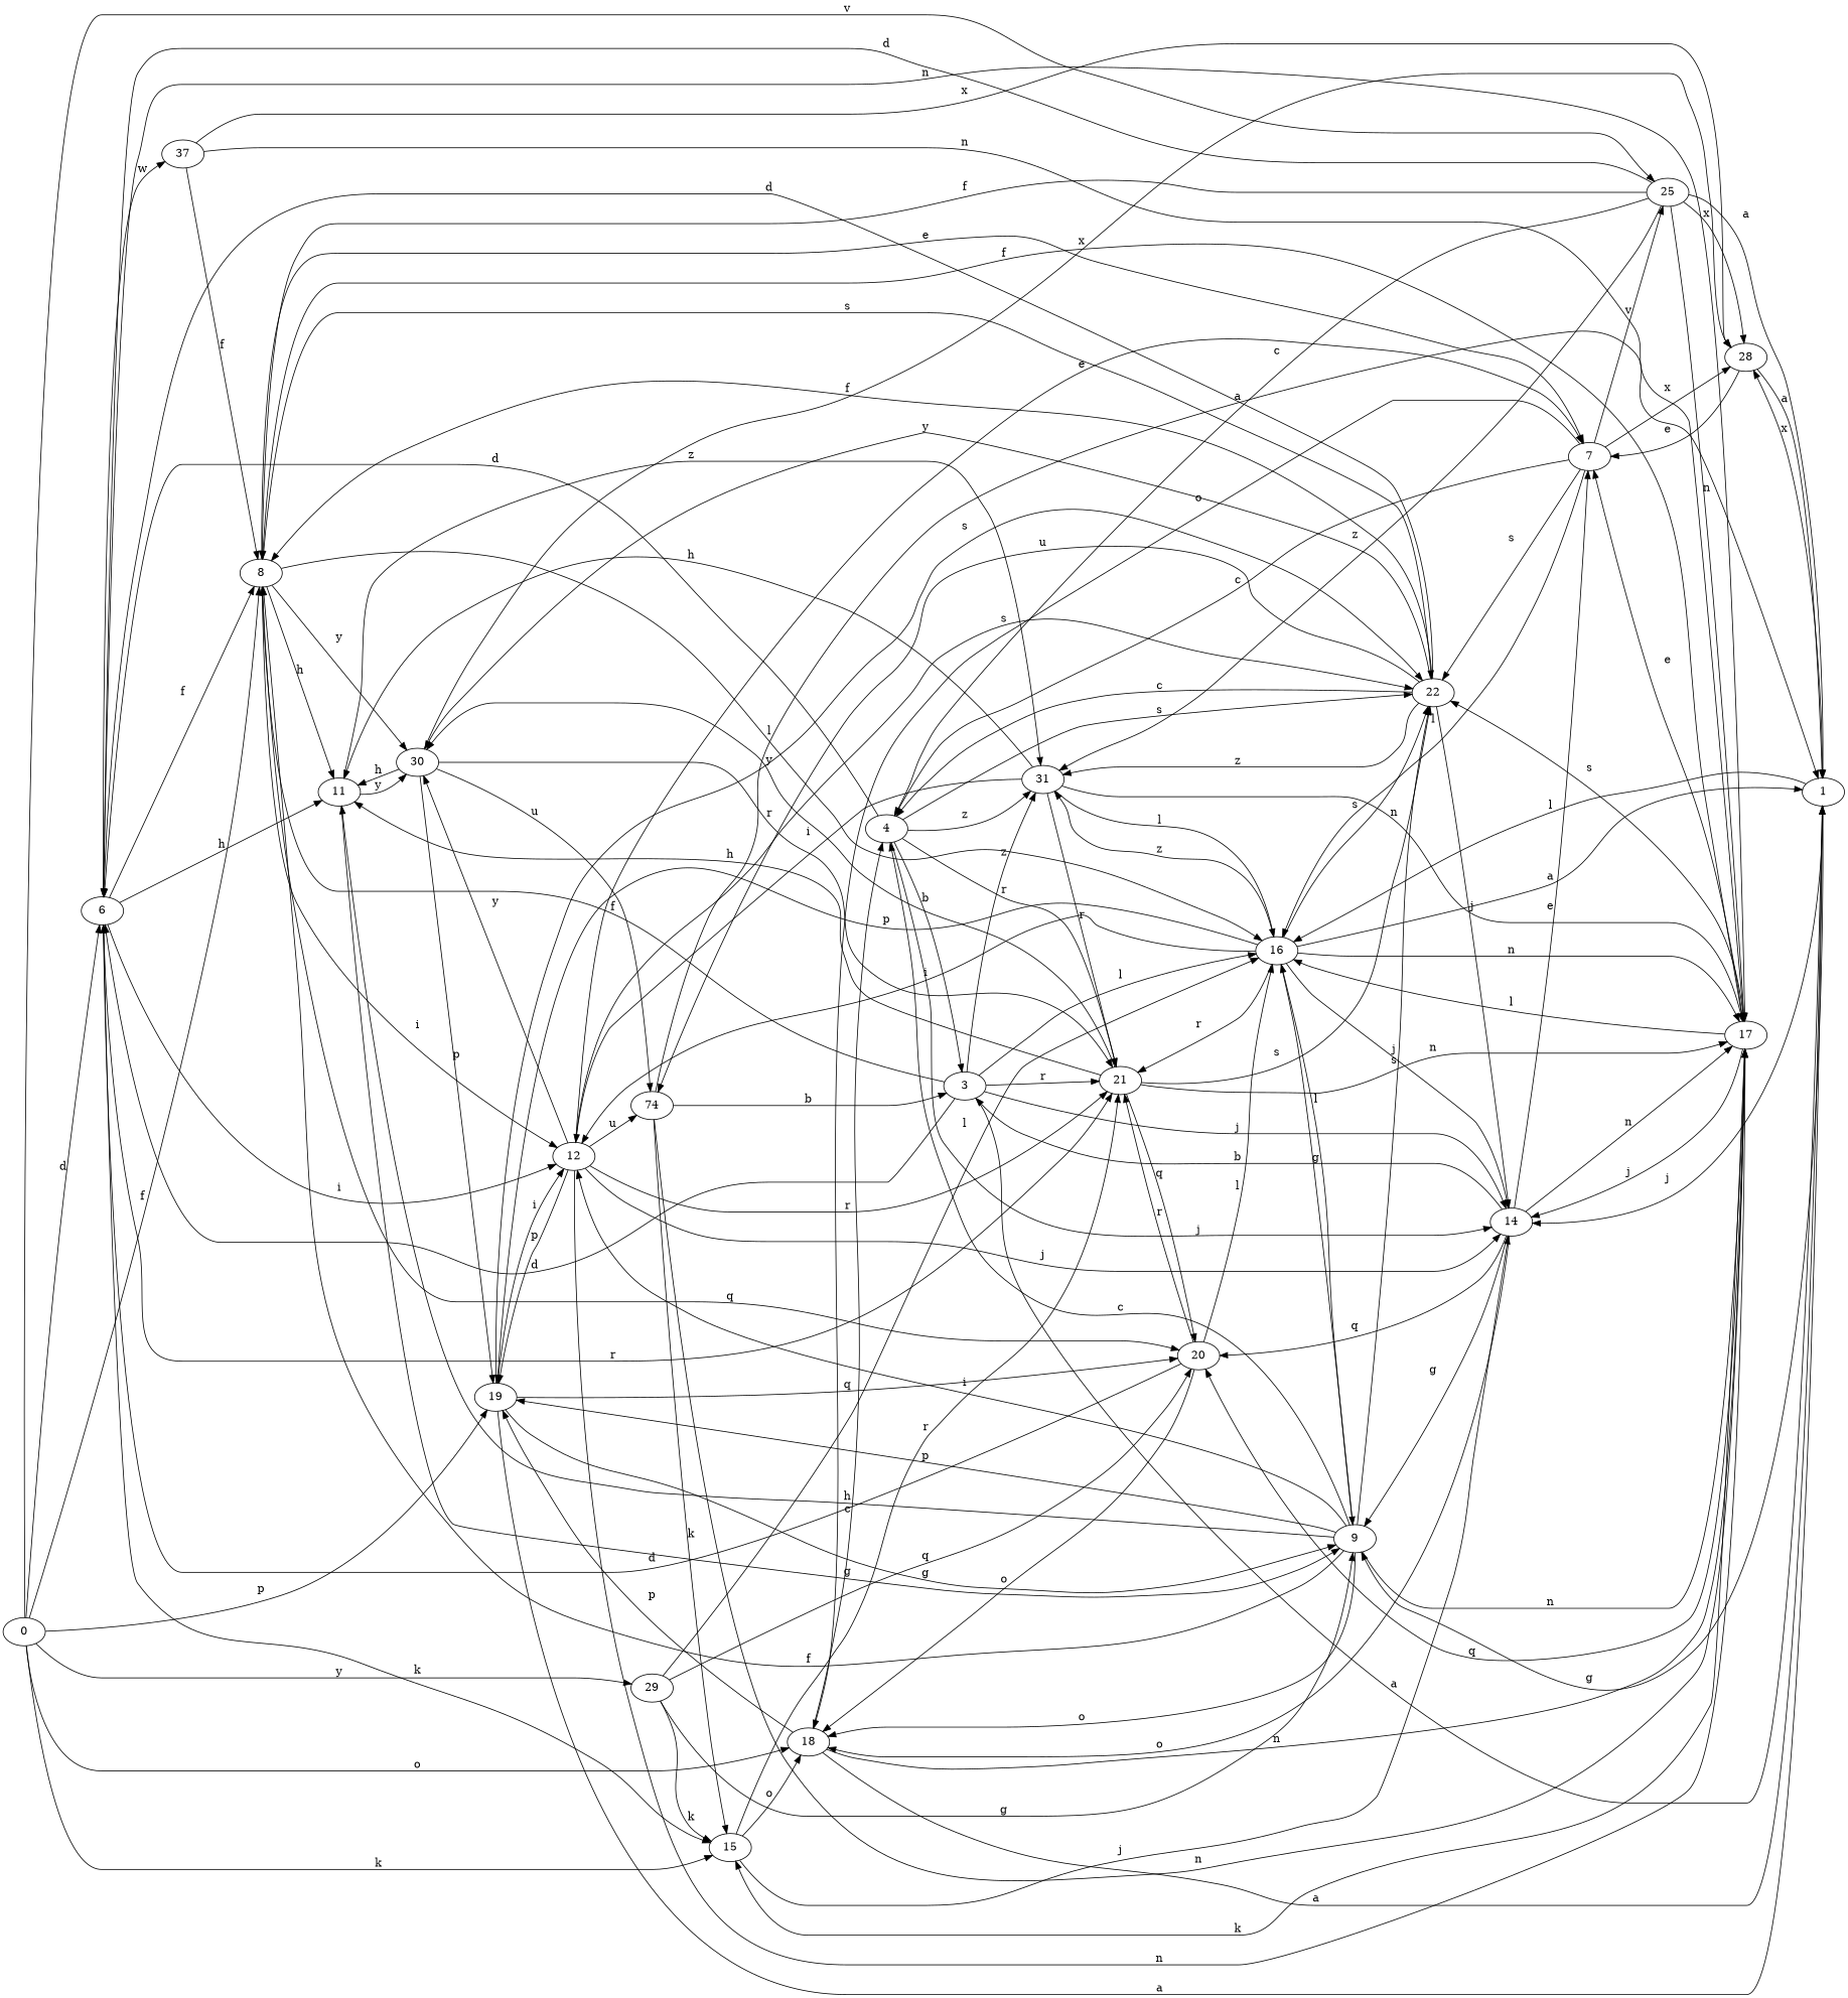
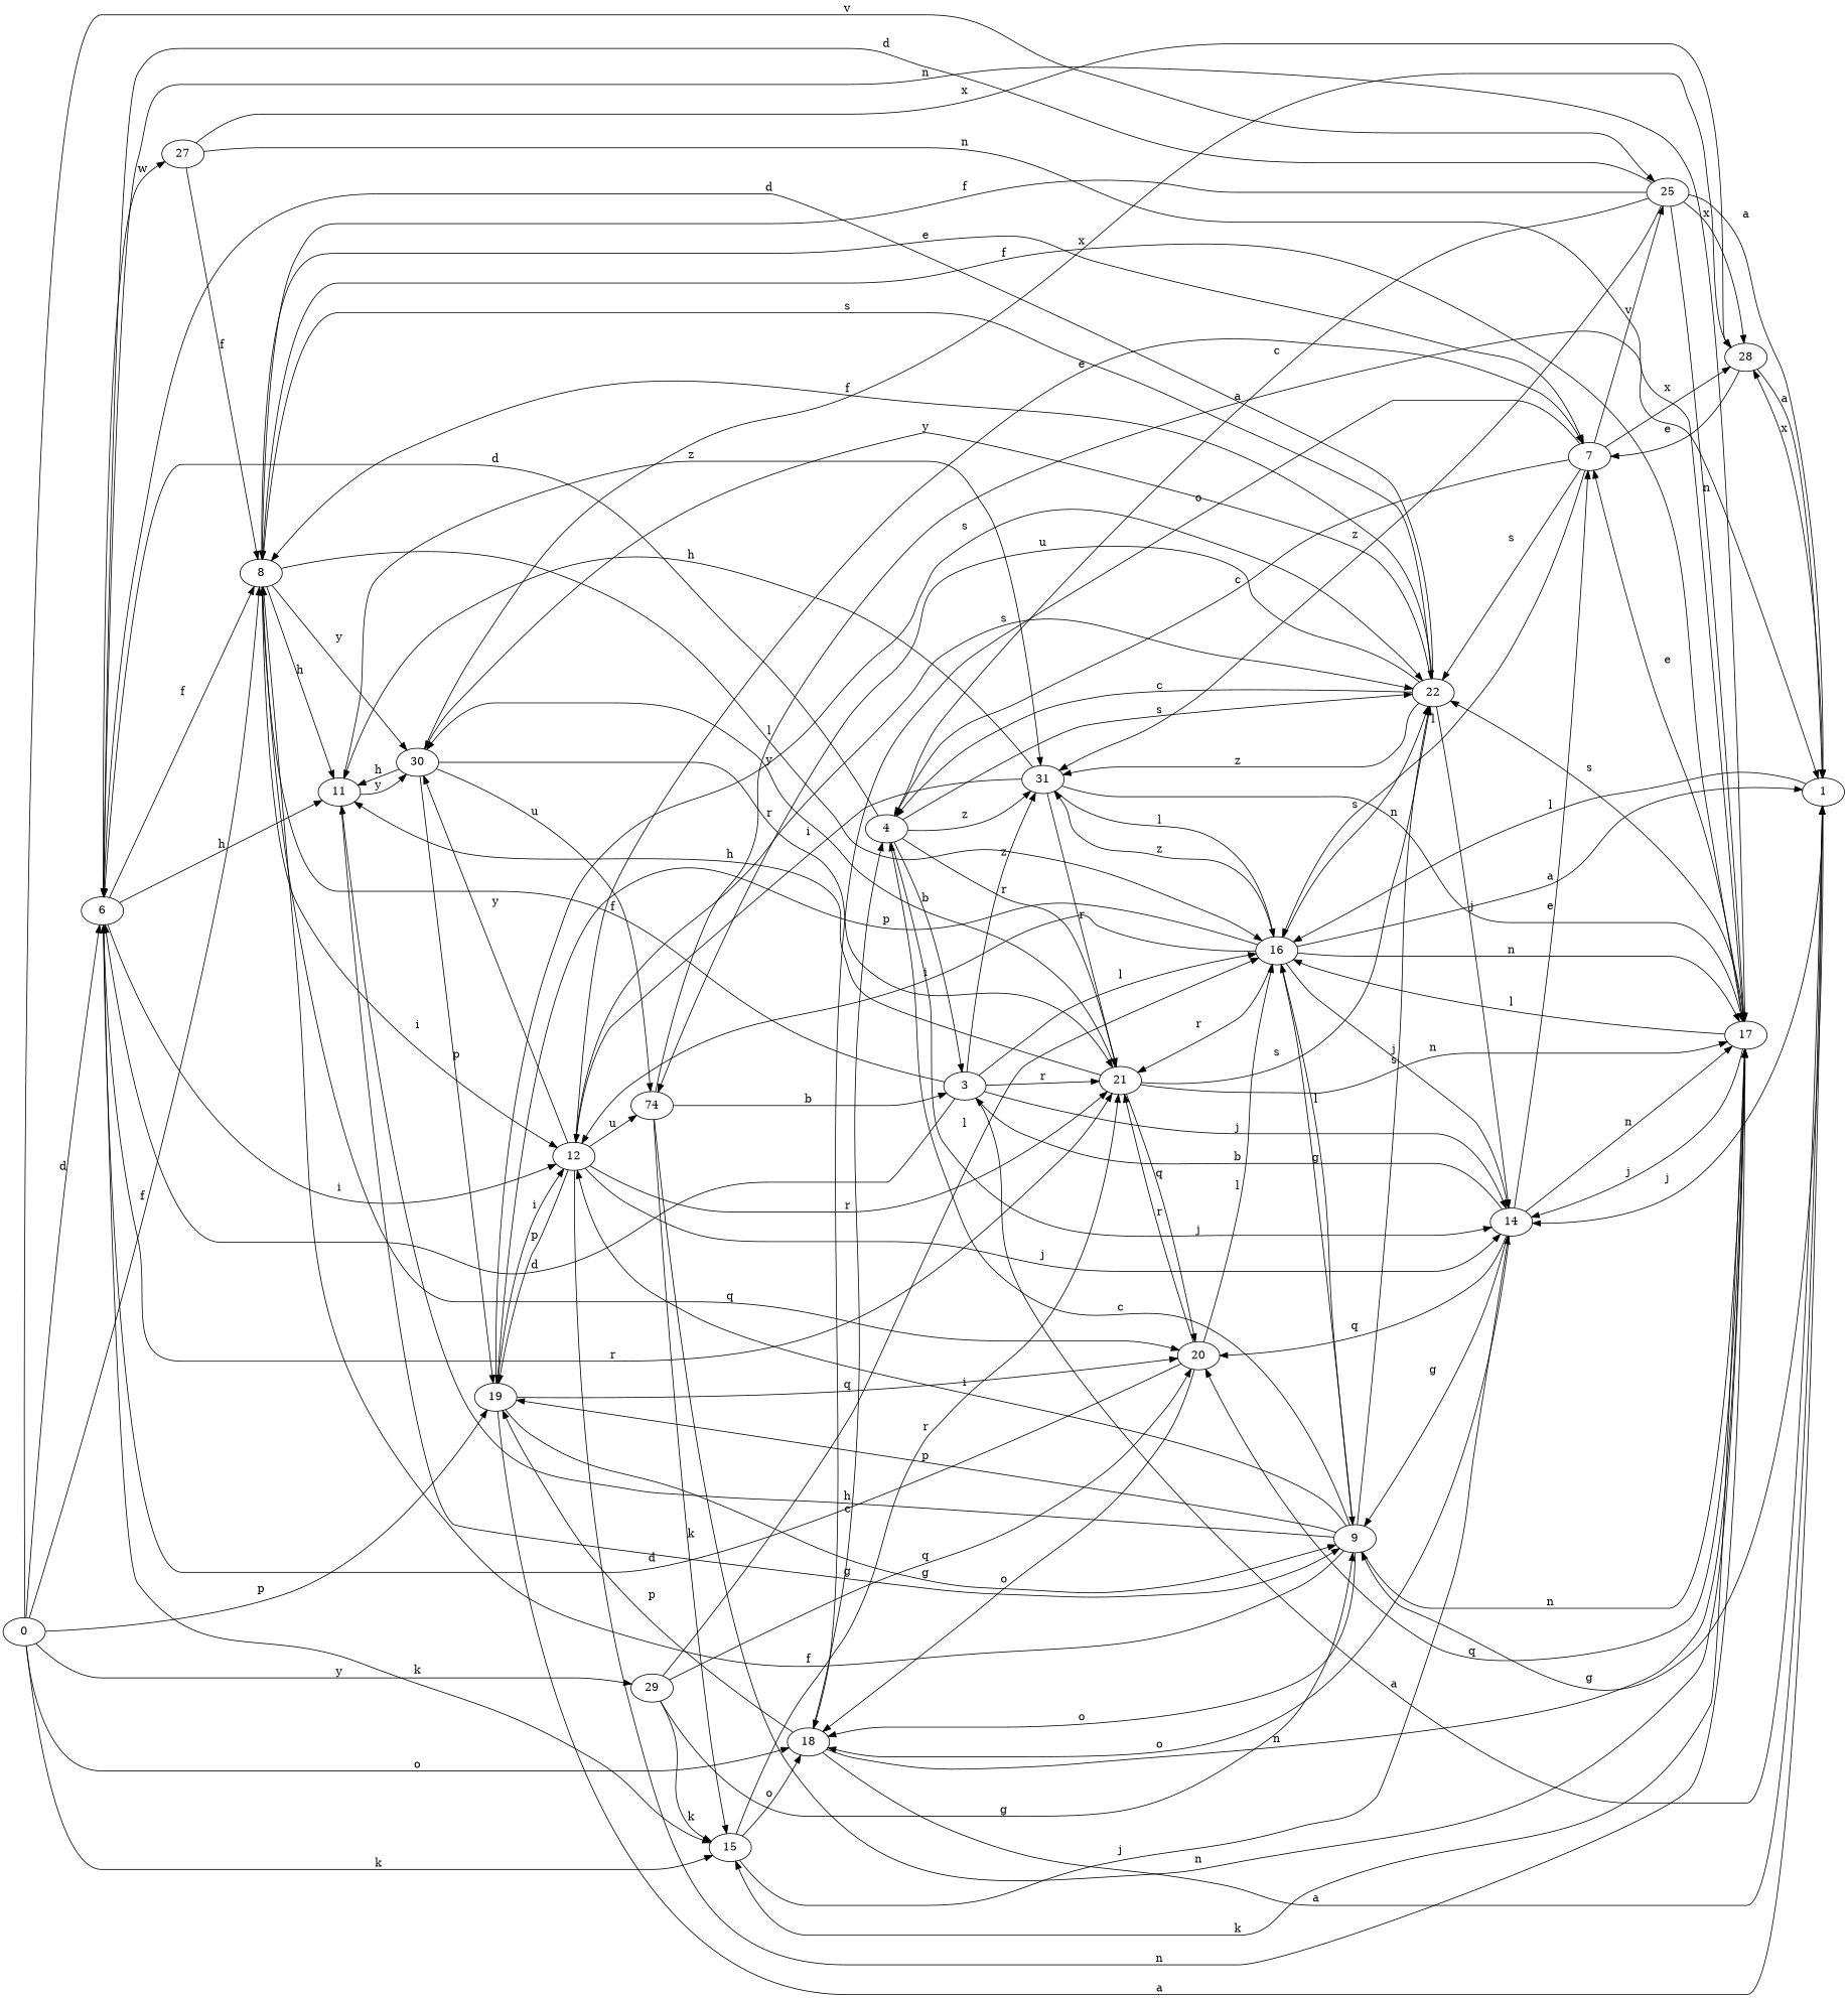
  strict digraph {
    rankdir=LR
    0
    6
    8
    15
    18
    19
    25
    29
    21
    11
    12
    17
-   27 [label=37]
+   27
    16
    22
    7
    20
    30
    14
    1
    4
    9
    28
    31
    3
    n26 [label=74]
    0 -> 6 [label=d]
    0 -> 8 [label=f]
    0 -> 15 [label=k]
    0 -> 18 [label=o]
    0 -> 19 [label=p]
    0 -> 25 [label=v]
    0 -> 29 [label=y]
    6 -> 8 [label=f]
    6 -> 15 [label=k]
    6 -> 21 [label=r]
    6 -> 11 [label=h]
    6 -> 12 [label=i]
    6 -> 17 [label=n]
    6 -> 27 [label=w]
    8 -> 11 [label=h]
    8 -> 12 [label=i]
    8 -> 16 [label=l]
    8 -> 22 [label=s]
    8 -> 7 [label=e]
    8 -> 20 [label=q]
    8 -> 30 [label=y]
    15 -> 18 [label=o]
    15 -> 21 [label=r]
    15 -> 14 [label=j]
    18 -> 19 [label=p]
    18 -> 17 [label=n]
    18 -> 1 [label=a]
    18 -> 4 [label=c]
    19 -> 12 [label=i]
    19 -> 22 [label=s]
    19 -> 20 [label=q]
    19 -> 1 [label=a]
    19 -> 9 [label=g]
    25 -> 6 [label=d]
    25 -> 8 [label=f]
    25 -> 17 [label=n]
    25 -> 1 [label=a]
    25 -> 4 [label=c]
    25 -> 28 [label=x]
    25 -> 31 [label=z]
    29 -> 15 [label=k]
    29 -> 16 [label=l]
    29 -> 20 [label=q]
    29 -> 9 [label=g]
    21 -> 11 [label=h]
    21 -> 17 [label=n]
    21 -> 22 [label=s]
    21 -> 20 [label=q]
    21 -> 30 [label=y]
    11 -> 30 [label=y]
    11 -> 9 [label=g]
    11 -> 31 [label=z]
    12 -> 19 [label=p]
    12 -> 21 [label=r]
    12 -> 17 [label=n]
    12 -> 22 [label=s]
    12 -> 7 [label=e]
    12 -> 30 [label=y]
    12 -> 14 [label=j]
    12 -> n26 [label=u]
    17 -> 8 [label=f]
    17 -> 15 [label=k]
    17 -> 16 [label=l]
    17 -> 22 [label=s]
    17 -> 7 [label=e]
    17 -> 20 [label=q]
    17 -> 14 [label=j]
    27 -> 8 [label=f]
    27 -> 17 [label=n]
    27 -> 28 [label=x]
    16 -> 19 [label=p]
    16 -> 21 [label=r]
    16 -> 12 [label=i]
    16 -> 17 [label=n]
    16 -> 22 [label=s]
    16 -> 14 [label=j]
    16 -> 1 [label=a]
    16 -> 9 [label=g]
    16 -> 31 [label=z]
    22 -> 6 [label=d]
    22 -> 8 [label=f]
    22 -> 30 [label=y]
    22 -> 14 [label=j]
    22 -> 4 [label=c]
    22 -> 31 [label=z]
    22 -> n26 [label=u]
    7 -> 18 [label=o]
    7 -> 25 [label=v]
    7 -> 16 [label=l]
    7 -> 22 [label=s]
    7 -> 4 [label=c]
    7 -> 28 [label=x]
    20 -> 6 [label=d]
    20 -> 18 [label=o]
    20 -> 21 [label=r]
    20 -> 16 [label=l]
    30 -> 19 [label=p]
    30 -> 21 [label=r]
    30 -> 11 [label=h]
    30 -> 28 [label=x]
    30 -> n26 [label=u]
    14 -> 18 [label=o]
    14 -> 17 [label=n]
    14 -> 7 [label=e]
    14 -> 20 [label=q]
    14 -> 9 [label=g]
    14 -> 3 [label=b]
    1 -> 16 [label=l]
    1 -> 14 [label=j]
    1 -> 9 [label=g]
    1 -> 28 [label=x]
    4 -> 6 [label=d]
    4 -> 21 [label=r]
    4 -> 22 [label=s]
    4 -> 14 [label=j]
    4 -> 31 [label=z]
    4 -> 3 [label=b]
    9 -> 8 [label=f]
    9 -> 18 [label=o]
    9 -> 19 [label=p]
    9 -> 11 [label=h]
    9 -> 12 [label=i]
    9 -> 17 [label=n]
    9 -> 16 [label=l]
    9 -> 22 [label=s]
    9 -> 4 [label=c]
    28 -> 7 [label=e]
    28 -> 1 [label=a]
    31 -> 21 [label=r]
    31 -> 11 [label=h]
    31 -> 12 [label=i]
    31 -> 17 [label=n]
    31 -> 16 [label=l]
    3 -> 6 [label=d]
    3 -> 8 [label=f]
    3 -> 21 [label=r]
    3 -> 16 [label=l]
    3 -> 14 [label=j]
    3 -> 1 [label=a]
    3 -> 31 [label=z]
    n26 -> 15 [label=k]
    n26 -> 17 [label=n]
    n26 -> 1 [label=a]
    n26 -> 3 [label=b]
  }
